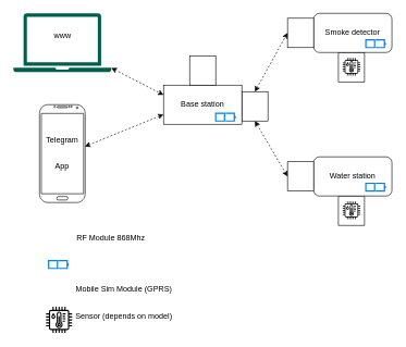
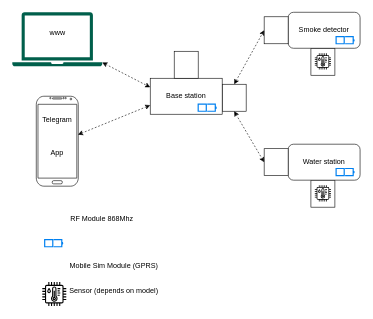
  <mxCell id="0" />
  <mxCell id="1" parent="0" />
  <mxCell id="2" value="" style="rounded=0;whiteSpace=wrap;html=1;" vertex="1" parent="1"><mxGeometry x="518" y="80" width="40" height="45" as="geometry" /></mxCell>
  <mxCell id="3" value="" style="rounded=0;whiteSpace=wrap;html=1;" vertex="1" parent="1"><mxGeometry x="370" y="140" width="40" height="45" as="geometry" /></mxCell>
  <mxCell id="4" value="Base station" style="rounded=0;whiteSpace=wrap;html=1;" vertex="1" parent="1"><mxGeometry x="250" y="130" width="120" height="60" as="geometry" /></mxCell>
  <mxCell id="5" value="" style="sketch=0;pointerEvents=1;shadow=0;dashed=0;html=1;strokeColor=none;fillColor=#005F4B;labelPosition=center;verticalLabelPosition=bottom;verticalAlign=top;align=center;outlineConnect=0;shape=mxgraph.veeam2.laptop;" vertex="1" parent="1"><mxGeometry x="20" y="20" width="150" height="90" as="geometry" /></mxCell>
  <mxCell id="6" value="" style="shape=image;html=1;verticalAlign=top;verticalLabelPosition=bottom;labelBackgroundColor=#ffffff;imageAspect=0;aspect=fixed;image=https://cdn4.iconfinder.com/data/icons/vecico-connectivity/288/radio-128.png" vertex="1" parent="1"><mxGeometry x="375" y="147.5" width="30" height="30" as="geometry" /></mxCell>
  <mxCell id="7" value="" style="rounded=0;whiteSpace=wrap;html=1;" vertex="1" parent="1"><mxGeometry x="290" y="85" width="40" height="45" as="geometry" /></mxCell>
  <mxCell id="8" value="" style="shape=image;html=1;verticalAlign=top;verticalLabelPosition=bottom;labelBackgroundColor=#ffffff;imageAspect=0;aspect=fixed;image=https://cdn0.iconfinder.com/data/icons/call-center-and-service/32/44-Antenna-128.png" vertex="1" parent="1"><mxGeometry x="290" y="88.5" width="38" height="38" as="geometry" /></mxCell>
  <mxCell id="9" value="" style="html=1;verticalLabelPosition=bottom;align=center;labelBackgroundColor=#ffffff;verticalAlign=top;strokeWidth=2;strokeColor=#0080F0;shadow=0;dashed=0;shape=mxgraph.ios7.icons.battery;" vertex="1" parent="1"><mxGeometry x="330" y="173" width="30" height="12" as="geometry" /></mxCell>
  <mxCell id="10" value="" style="shape=image;html=1;verticalAlign=top;verticalLabelPosition=bottom;labelBackgroundColor=#ffffff;imageAspect=0;aspect=fixed;image=https://cdn4.iconfinder.com/data/icons/vecico-connectivity/288/radio-128.png" vertex="1" parent="1"><mxGeometry x="74" y="350" width="30" height="30" as="geometry" /></mxCell>
  <mxCell id="11" value="" style="html=1;verticalLabelPosition=bottom;align=center;labelBackgroundColor=#ffffff;verticalAlign=top;strokeWidth=2;strokeColor=#0080F0;shadow=0;dashed=0;shape=mxgraph.ios7.icons.battery;" vertex="1" parent="1"><mxGeometry x="74" y="399" width="30" height="12" as="geometry" /></mxCell>
  <mxCell id="12" value="" style="shape=image;html=1;verticalAlign=top;verticalLabelPosition=bottom;labelBackgroundColor=#ffffff;imageAspect=0;aspect=fixed;image=https://cdn0.iconfinder.com/data/icons/call-center-and-service/32/44-Antenna-128.png" vertex="1" parent="1"><mxGeometry x="70" y="424" width="38" height="38" as="geometry" /></mxCell>
  <mxCell id="13" value="RF Module 868Mhz" style="text;html=1;align=center;verticalAlign=middle;resizable=0;points=[];autosize=1;strokeColor=none;fillColor=none;" vertex="1" parent="1"><mxGeometry x="104" y="350" width="130" height="30" as="geometry" /></mxCell>
  <mxCell id="14" value="Mobile Sim Module (GPRS)" style="text;html=1;align=center;verticalAlign=middle;resizable=0;points=[];autosize=1;strokeColor=none;fillColor=none;" vertex="1" parent="1"><mxGeometry x="104" y="428" width="170" height="30" as="geometry" /></mxCell>
  <mxCell id="15" value="www" style="text;html=1;align=center;verticalAlign=middle;resizable=0;points=[];autosize=1;strokeColor=none;fillColor=none;" vertex="1" parent="1"><mxGeometry x="70" y="40" width="50" height="30" as="geometry" /></mxCell>
  <mxCell id="16" value="" style="verticalLabelPosition=bottom;verticalAlign=top;html=1;shadow=0;dashed=0;strokeWidth=1;shape=mxgraph.android.phone2;" vertex="1" parent="1"><mxGeometry x="60" y="160" width="70" height="150" as="geometry" /></mxCell>
  <mxCell id="17" value="Smoke detector" style="rounded=1;whiteSpace=wrap;html=1;" vertex="1" parent="1"><mxGeometry x="480" y="20" width="120" height="60" as="geometry" /></mxCell>
  <mxCell id="18" value="" style="rounded=0;whiteSpace=wrap;html=1;" vertex="1" parent="1"><mxGeometry x="440" y="27.5" width="40" height="45" as="geometry" /></mxCell>
  <mxCell id="19" value="" style="shape=image;html=1;verticalAlign=top;verticalLabelPosition=bottom;labelBackgroundColor=#ffffff;imageAspect=0;aspect=fixed;image=https://cdn4.iconfinder.com/data/icons/vecico-connectivity/288/radio-128.png" vertex="1" parent="1"><mxGeometry x="445" y="35" width="30" height="30" as="geometry" /></mxCell>
  <mxCell id="20" value="" style="html=1;verticalLabelPosition=bottom;align=center;labelBackgroundColor=#ffffff;verticalAlign=top;strokeWidth=2;strokeColor=#0080F0;shadow=0;dashed=0;shape=mxgraph.ios7.icons.battery;" vertex="1" parent="1"><mxGeometry x="560" y="60.5" width="30" height="12" as="geometry" /></mxCell>
  <mxCell id="21" value="" style="sketch=0;outlineConnect=0;fontColor=#232F3E;gradientColor=none;fillColor=#000000;strokeColor=none;dashed=0;verticalLabelPosition=bottom;verticalAlign=top;align=center;html=1;fontSize=12;fontStyle=0;aspect=fixed;pointerEvents=1;shape=mxgraph.aws4.iot_thing_temperature_humidity_sensor;" vertex="1" parent="1"><mxGeometry x="524.5" y="88.5" width="27" height="27" as="geometry" /></mxCell>
  <mxCell id="22" value="" style="sketch=0;outlineConnect=0;fontColor=#232F3E;gradientColor=none;fillColor=#000000;strokeColor=none;dashed=0;verticalLabelPosition=bottom;verticalAlign=top;align=center;html=1;fontSize=12;fontStyle=0;aspect=fixed;pointerEvents=1;shape=mxgraph.aws4.iot_thing_temperature_humidity_sensor;" vertex="1" parent="1"><mxGeometry x="70" y="470" width="40" height="40" as="geometry" /></mxCell>
  <mxCell id="23" value="Sensor (depends on model)" style="text;html=1;align=center;verticalAlign=middle;resizable=0;points=[];autosize=1;strokeColor=none;fillColor=none;" vertex="1" parent="1"><mxGeometry x="104" y="470" width="170" height="30" as="geometry" /></mxCell>
  <mxCell id="24" value="" style="rounded=0;whiteSpace=wrap;html=1;" vertex="1" parent="1"><mxGeometry x="518" y="300" width="40" height="45" as="geometry" /></mxCell>
  <mxCell id="25" value="Water station" style="rounded=1;whiteSpace=wrap;html=1;" vertex="1" parent="1"><mxGeometry x="480" y="240" width="120" height="60" as="geometry" /></mxCell>
  <mxCell id="26" value="" style="rounded=0;whiteSpace=wrap;html=1;" vertex="1" parent="1"><mxGeometry x="440" y="247.5" width="40" height="45" as="geometry" /></mxCell>
  <mxCell id="27" value="" style="shape=image;html=1;verticalAlign=top;verticalLabelPosition=bottom;labelBackgroundColor=#ffffff;imageAspect=0;aspect=fixed;image=https://cdn4.iconfinder.com/data/icons/vecico-connectivity/288/radio-128.png" vertex="1" parent="1"><mxGeometry x="445" y="255" width="30" height="30" as="geometry" /></mxCell>
  <mxCell id="28" value="" style="html=1;verticalLabelPosition=bottom;align=center;labelBackgroundColor=#ffffff;verticalAlign=top;strokeWidth=2;strokeColor=#0080F0;shadow=0;dashed=0;shape=mxgraph.ios7.icons.battery;" vertex="1" parent="1"><mxGeometry x="560" y="280.5" width="30" height="12" as="geometry" /></mxCell>
  <mxCell id="29" value="" style="sketch=0;outlineConnect=0;fontColor=#232F3E;gradientColor=none;fillColor=#000000;strokeColor=none;dashed=0;verticalLabelPosition=bottom;verticalAlign=top;align=center;html=1;fontSize=12;fontStyle=0;aspect=fixed;pointerEvents=1;shape=mxgraph.aws4.iot_thing_temperature_humidity_sensor;" vertex="1" parent="1"><mxGeometry x="524.5" y="308.5" width="27" height="27" as="geometry" /></mxCell>
  <mxCell id="30" value="" style="endArrow=classic;startArrow=classic;html=1;rounded=0;entryX=0;entryY=0.5;entryDx=0;entryDy=0;exitX=0.5;exitY=1;exitDx=0;exitDy=0;dashed=1;" edge="1" parent="1" source="3" target="26"><mxGeometry width="50" height="50" relative="1" as="geometry"><mxPoint x="520" y="300" as="sourcePoint" /><mxPoint x="570" y="250" as="targetPoint" /></mxGeometry></mxCell>
  <mxCell id="31" value="" style="endArrow=classic;startArrow=classic;html=1;rounded=0;exitX=0.5;exitY=0;exitDx=0;exitDy=0;entryX=0;entryY=0.5;entryDx=0;entryDy=0;dashed=1;" edge="1" parent="1" source="3" target="18"><mxGeometry width="50" height="50" relative="1" as="geometry"><mxPoint x="520" y="300" as="sourcePoint" /><mxPoint x="570" y="250" as="targetPoint" /></mxGeometry></mxCell>
  <mxCell id="32" value="" style="endArrow=classic;startArrow=classic;html=1;rounded=0;entryX=0;entryY=0.25;entryDx=0;entryDy=0;dashed=1;" edge="1" parent="1" source="5" target="4"><mxGeometry width="50" height="50" relative="1" as="geometry"><mxPoint x="40" y="337.13" as="sourcePoint" /><mxPoint x="220" y="235.88" as="targetPoint" /></mxGeometry></mxCell>
  <mxCell id="33" value="" style="endArrow=classic;startArrow=classic;html=1;rounded=0;entryX=0;entryY=0.75;entryDx=0;entryDy=0;dashed=1;exitX=0.993;exitY=0.427;exitDx=0;exitDy=0;exitPerimeter=0;" edge="1" parent="1" source="16" target="4"><mxGeometry width="50" height="50" relative="1" as="geometry"><mxPoint x="96" y="184.999" as="sourcePoint" /><mxPoint x="242" y="237.85" as="targetPoint" /></mxGeometry></mxCell>
- <mxCell id="34" value="Telegram" style="text;html=1;strokeColor=none;fillColor=none;align=center;verticalAlign=middle;whiteSpace=wrap;rounded=0;" vertex="1" parent="1"><mxGeometry x="65" y="200" width="60" height="30" as="geometry" /></mxCell>
+ <mxCell id="34" value="Telegram" style="text;html=1;strokeColor=none;fillColor=none;align=center;verticalAlign=middle;whiteSpace=wrap;rounded=0;" vertex="1" parent="1"><mxGeometry x="65" y="185" width="60" height="30" as="geometry" /></mxCell>
  <mxCell id="35" value="App" style="text;html=1;strokeColor=none;fillColor=none;align=center;verticalAlign=middle;whiteSpace=wrap;rounded=0;" vertex="1" parent="1"><mxGeometry x="65" y="240" width="60" height="30" as="geometry" /></mxCell>
